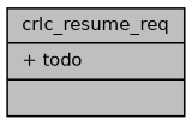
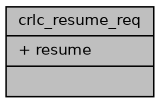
  digraph {
-   n1 [color=black fillcolor=grey75 fontcolor=black fontname=Helvetica fontsize=10 height=0.2 label="{crlc_resume_req\n|+ todo\l|}" shape=record style=filled width=0.4]
+   n1 [color=black fillcolor=grey75 fontcolor=black fontname=Helvetica fontsize=10 height=0.2 label="{crlc_resume_req\n|+ resume\l|}" shape=record style=filled width=0.4]
  }
